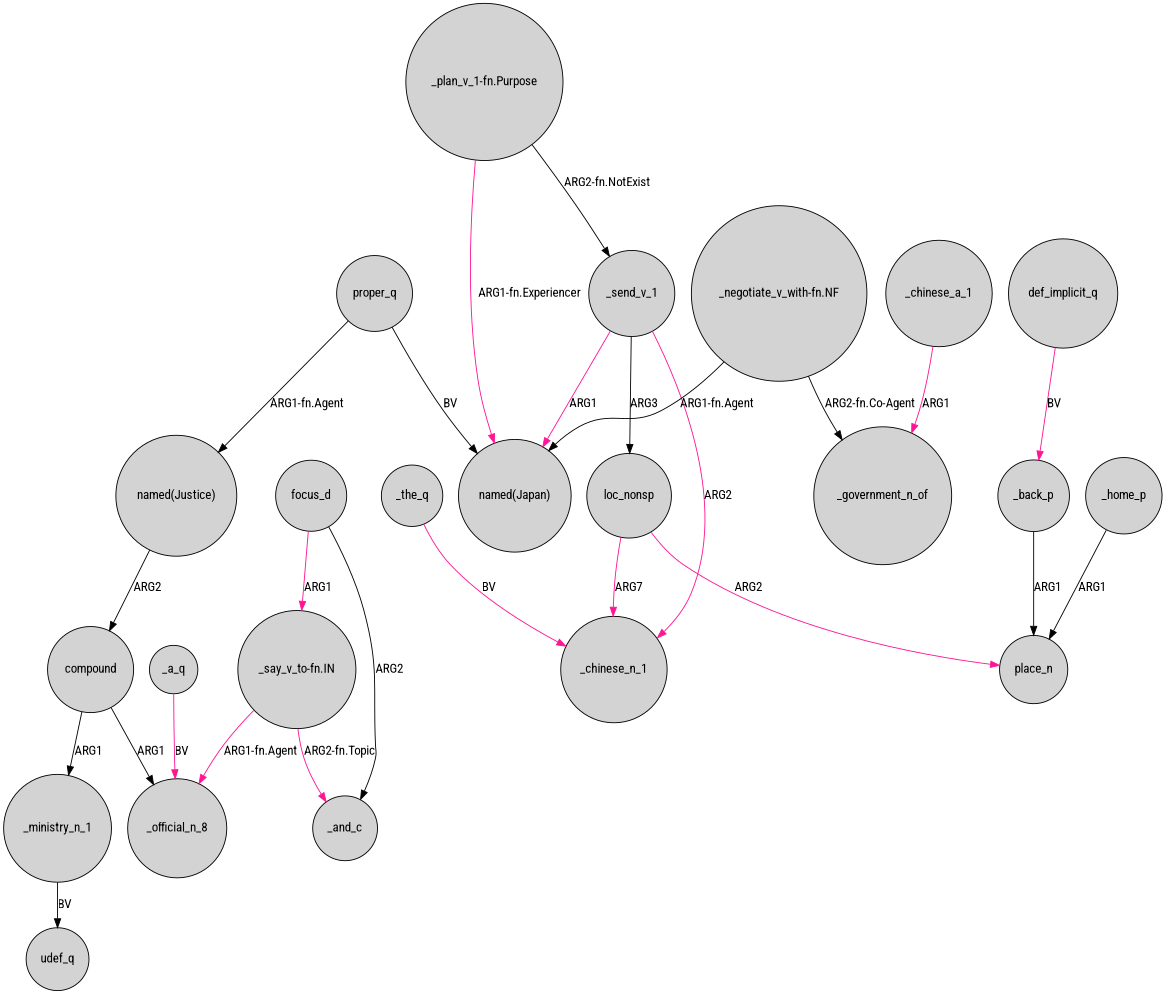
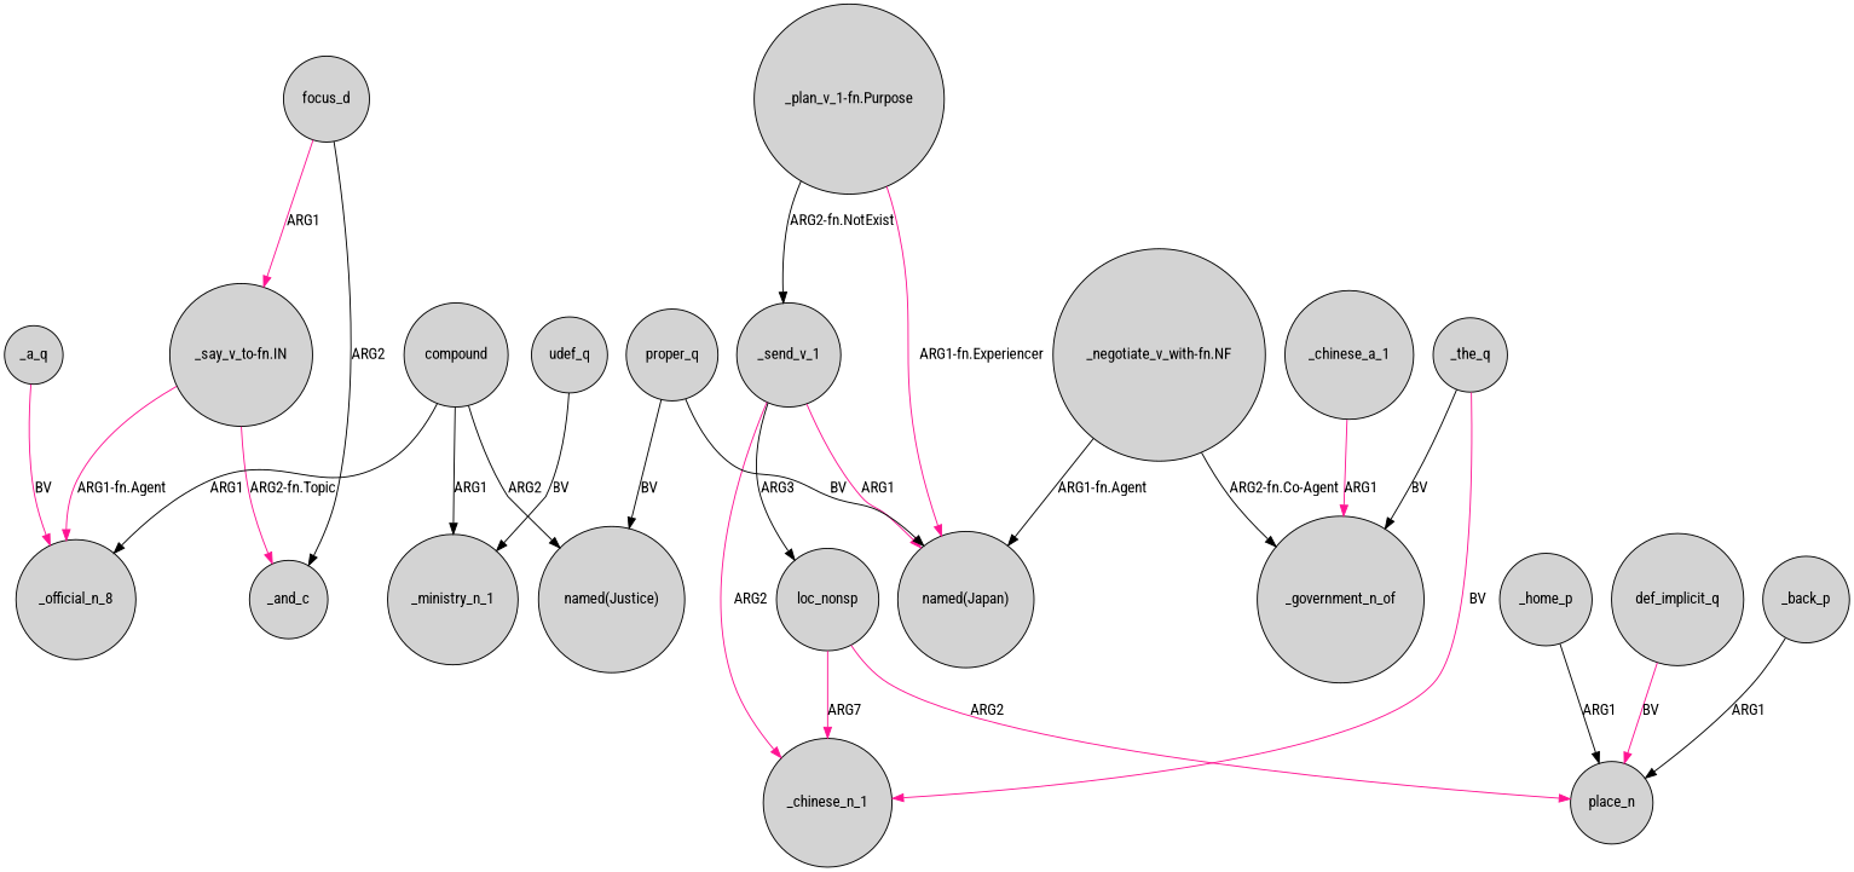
  digraph {
    fontname="Roboto Condensed"
    node [fontname="Roboto Condensed" shape=circle style=filled]
    edge [color=black fontname="Roboto Condensed"]
    _send_v_1
    "named(Japan)"
    _chinese_n_1
    loc_nonsp
    place_n
    n6 [label=_official_n_8]
    "_say_v_to-fn.IN"
    _and_c
    udef_q
    _ministry_n_1
    def_implicit_q
    proper_q
    "named(Justice)"
    focus_d
    "_plan_v_1-fn.Purpose"
    _the_q
    _government_n_of
    _a_q
    "_negotiate_v_with-fn.NF"
    compound
    _chinese_a_1
    _back_p
    _home_p
    _send_v_1 -> "named(Japan)" [color=deeppink label=ARG1]
    _send_v_1 -> _chinese_n_1 [color=deeppink label=ARG2]
    _send_v_1 -> loc_nonsp [label=ARG3]
    loc_nonsp -> _chinese_n_1 [color=deeppink label=ARG7]
    loc_nonsp -> place_n [color=deeppink label=ARG2]
    "_say_v_to-fn.IN" -> n6 [color=deeppink label="ARG1-fn.Agent"]
    "_say_v_to-fn.IN" -> _and_c [color=deeppink label="ARG2-fn.Topic"]
-   _ministry_n_1 -> udef_q [label=BV]
-   def_implicit_q -> _back_p [color=deeppink label=BV]
+   udef_q -> _ministry_n_1 [label=BV]
+   def_implicit_q -> place_n [color=deeppink label=BV]
    proper_q -> "named(Japan)" [label=BV]
-   proper_q -> "named(Justice)" [label="ARG1-fn.Agent"]
+   proper_q -> "named(Justice)" [label=BV]
    focus_d -> "_say_v_to-fn.IN" [color=deeppink label=ARG1]
    focus_d -> _and_c [label=ARG2]
    "_plan_v_1-fn.Purpose" -> _send_v_1 [label="ARG2-fn.NotExist"]
    "_plan_v_1-fn.Purpose" -> "named(Japan)" [color=deeppink label="ARG1-fn.Experiencer"]
    _the_q -> _chinese_n_1 [color=deeppink label=BV]
+   _the_q -> _government_n_of [label=BV]
    _a_q -> n6 [color=deeppink label=BV]
    "_negotiate_v_with-fn.NF" -> "named(Japan)" [label="ARG1-fn.Agent"]
    "_negotiate_v_with-fn.NF" -> _government_n_of [label="ARG2-fn.Co-Agent"]
    compound -> n6 [label=ARG1]
    compound -> _ministry_n_1 [label=ARG1]
-   "named(Justice)" -> compound [label=ARG2]
+   compound -> "named(Justice)" [label=ARG2]
    _chinese_a_1 -> _government_n_of [color=deeppink label=ARG1]
    _back_p -> place_n [label=ARG1]
    _home_p -> place_n [label=ARG1]
  }
